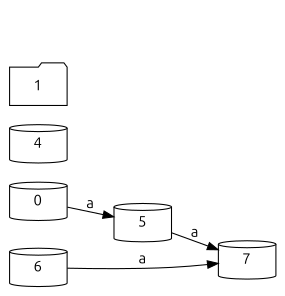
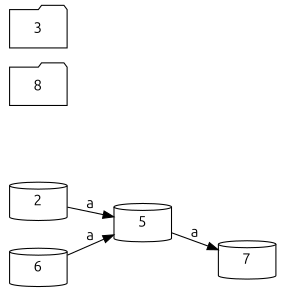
  strict digraph {
    fontname=Ubuntu
    rankdir=LR
    node [fontname=Ubuntu shape=cylinder]
    edge [fontname=Ubuntu]
-   0
+   0 [label=2]
    5
    6
    7
-   4
-   1 [shape=folder]
+   1 [shape=folder label=8]
+   3 [shape=folder]
    0 -> 5 [label=a]
    5 -> 7 [label=a]
-   6 -> 7 [label=a]
+   6 -> 5 [label=a]
  }
